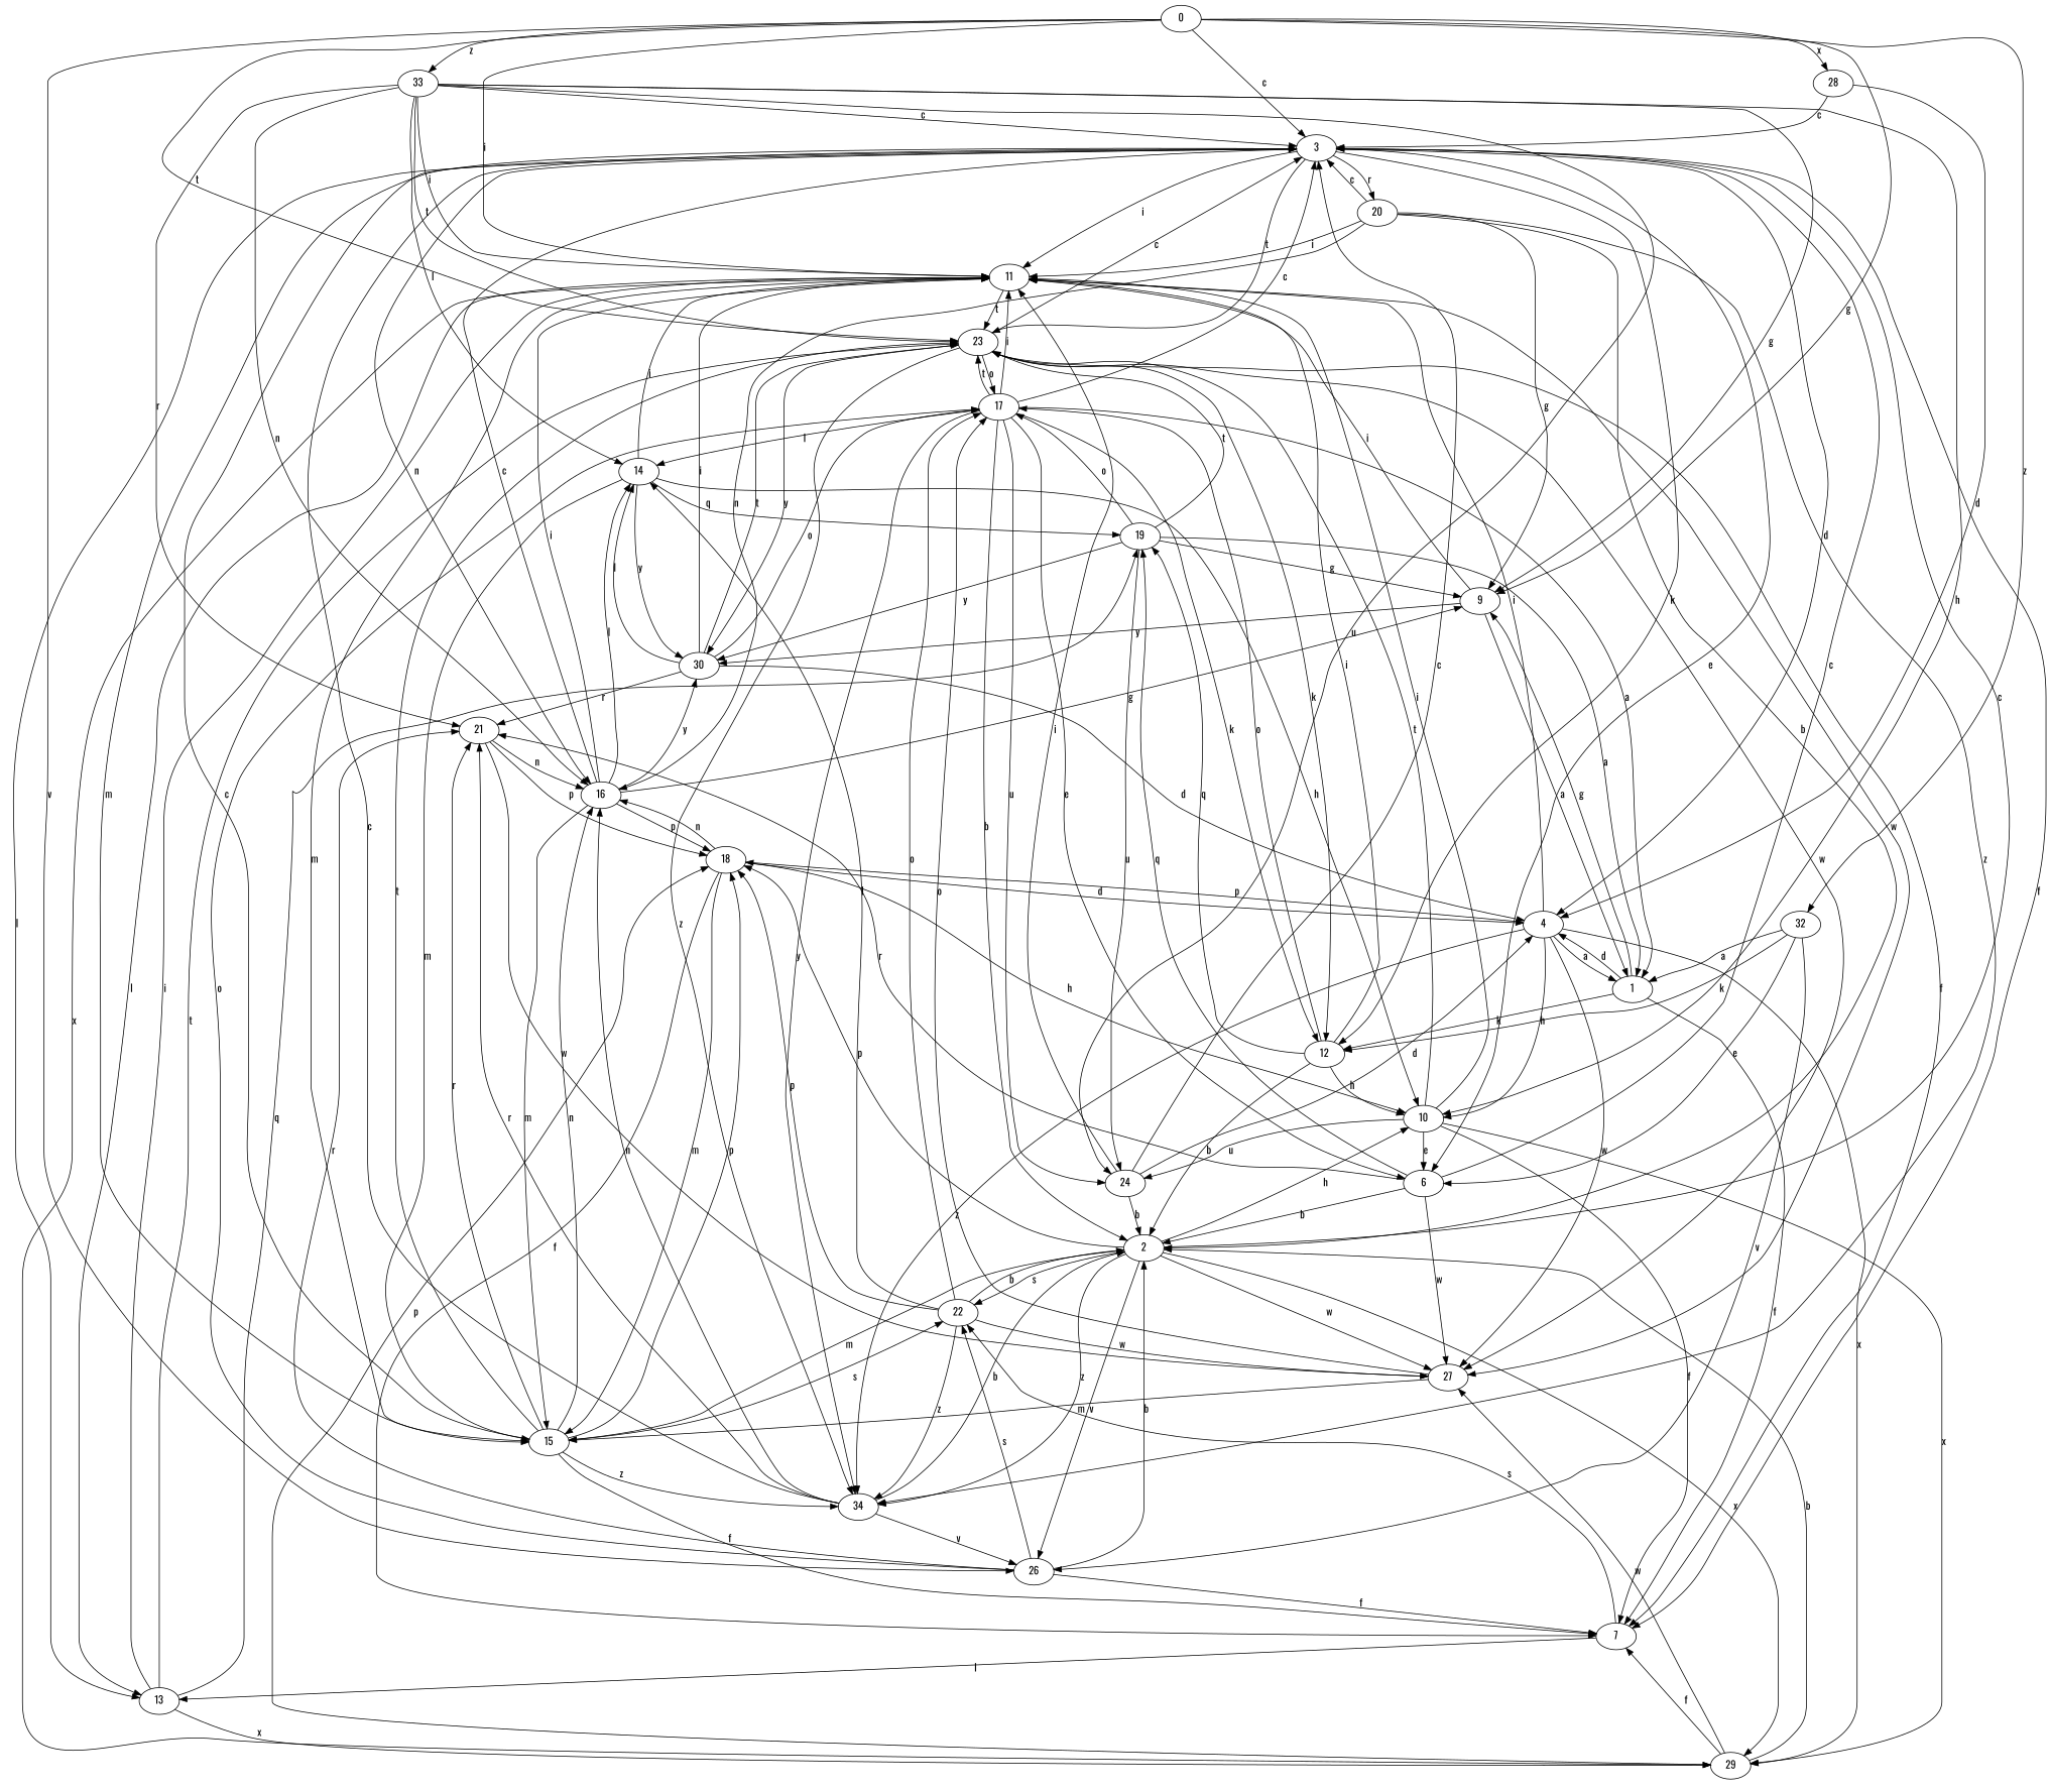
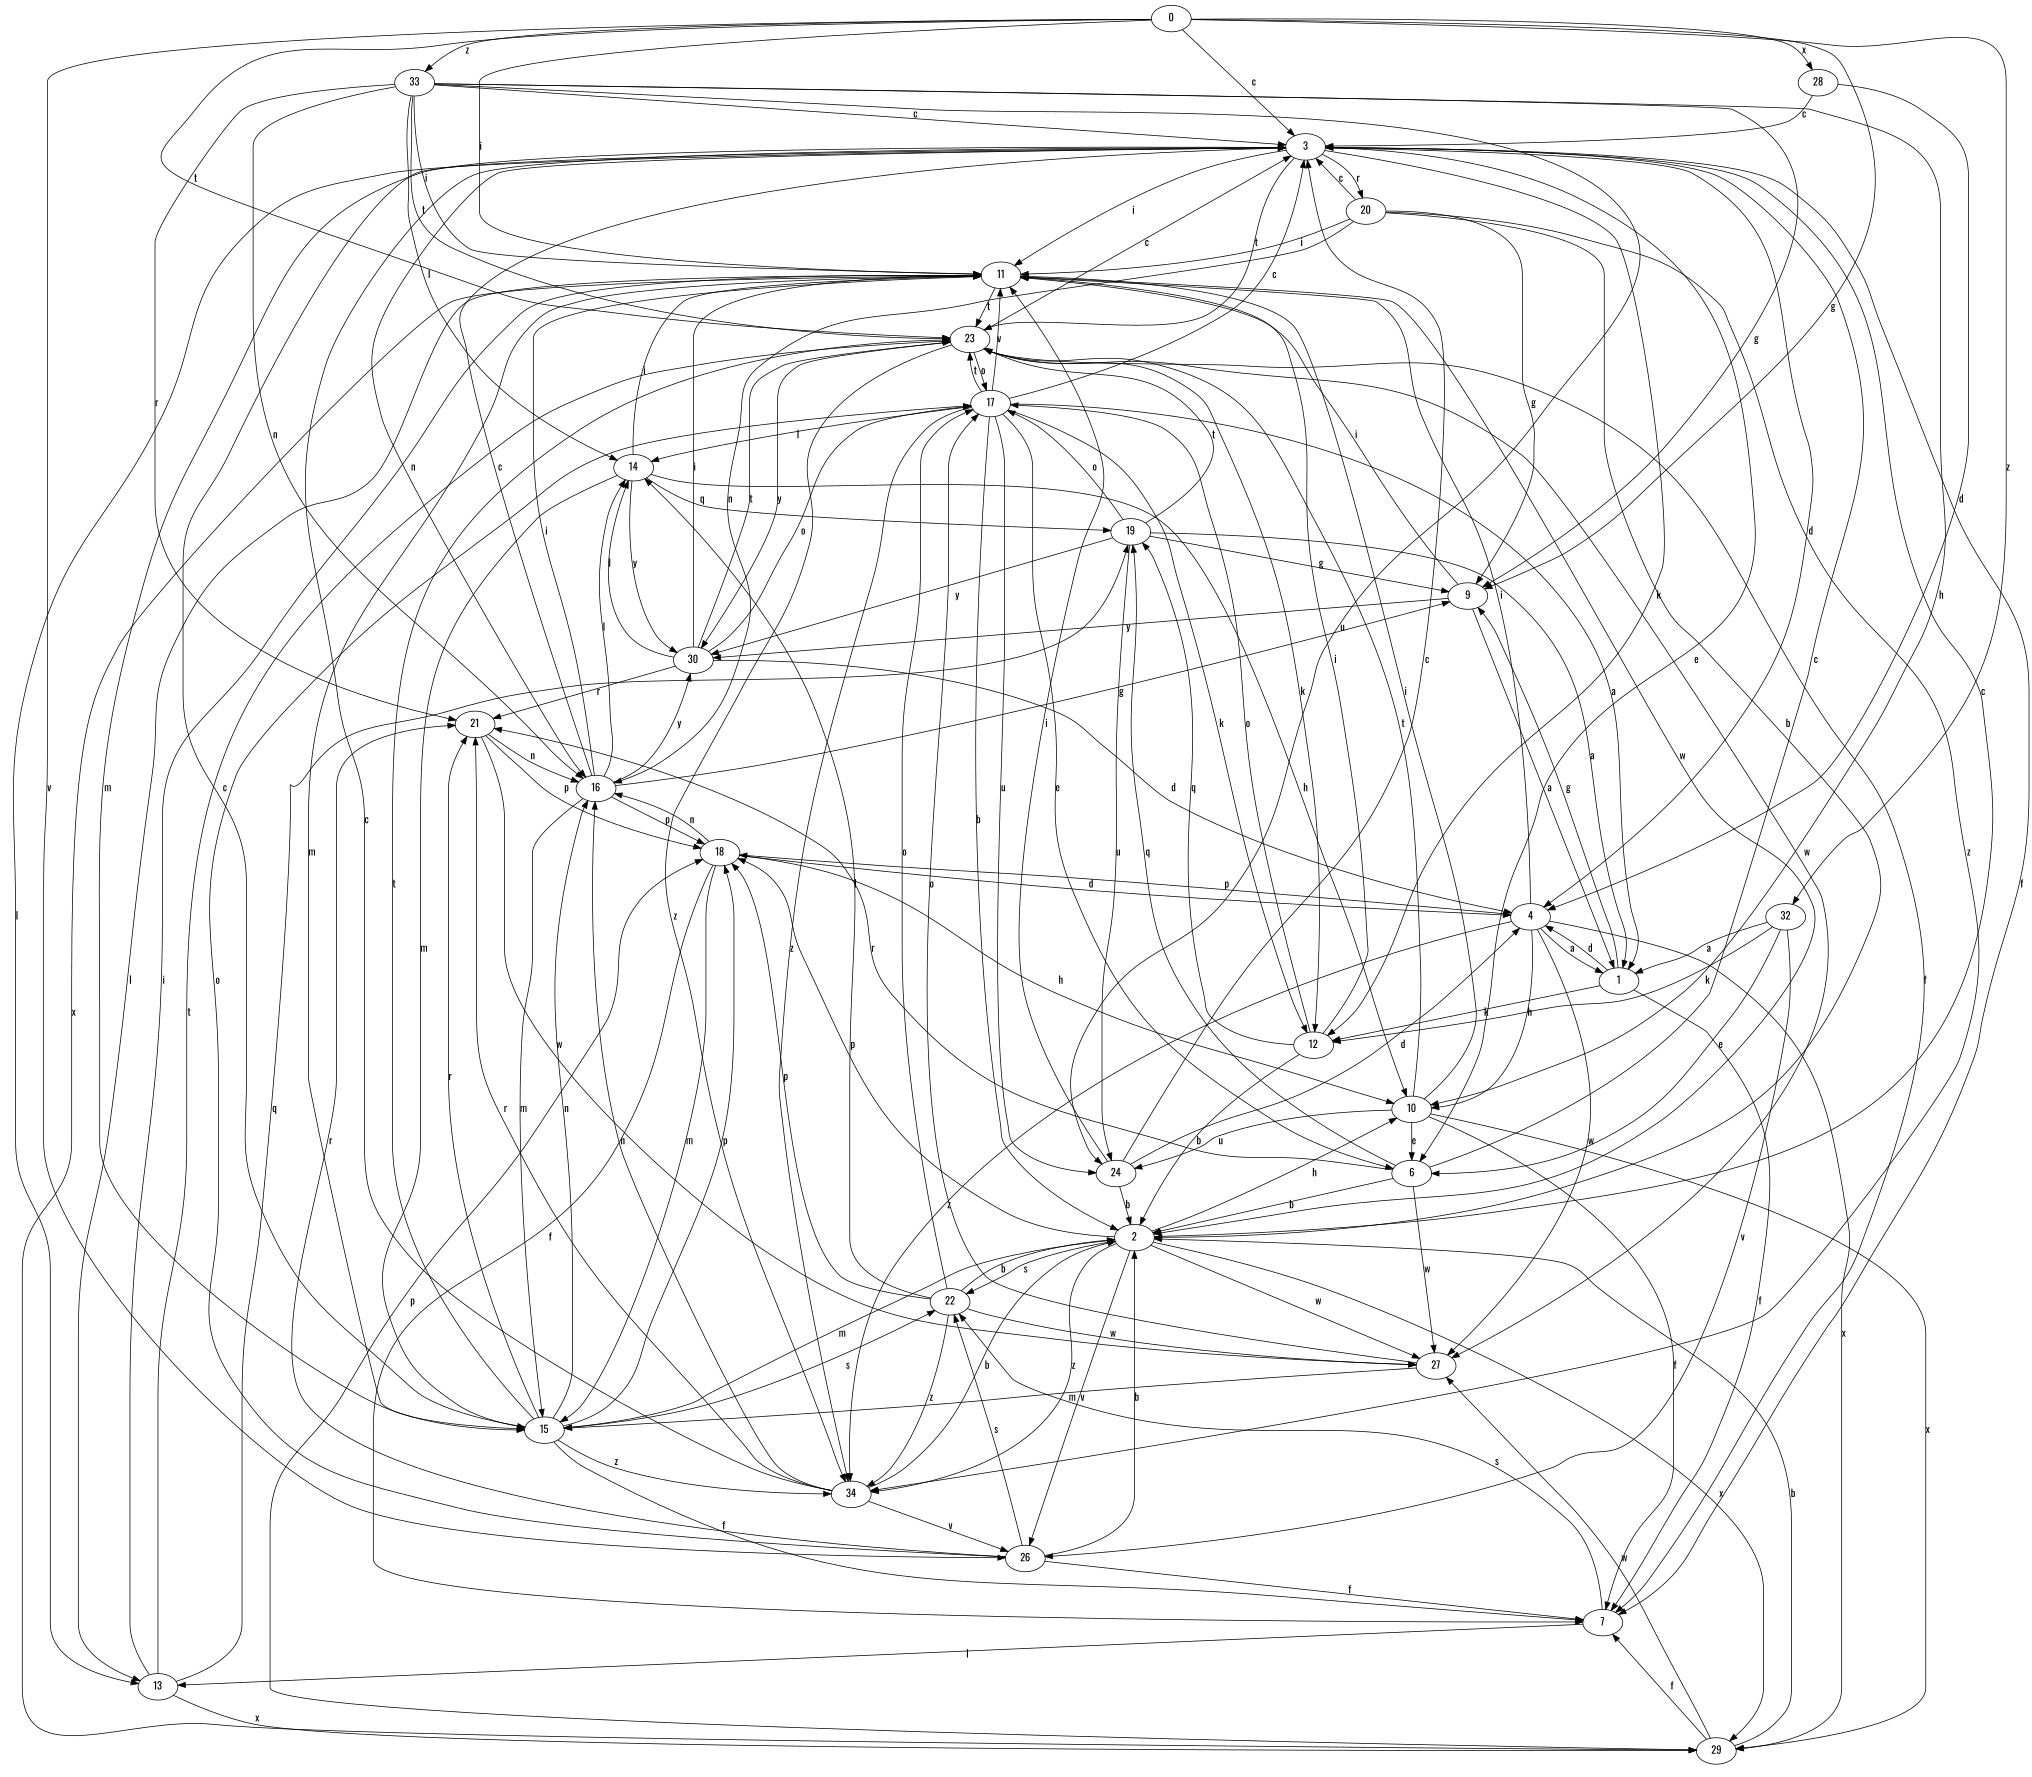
  strict digraph {
    fontname=Oswald
    node [fontname=Oswald]
    edge [fontname=Oswald]
    0
    3
    9
    11
    23
    26
    28
    32
    33
    4
    7
    12
    15
    6
    13
    16
    20
    1
    30
    27
    29
    34
    17
    2
    22
    21
    10
    24
    14
    18
    19
    0 -> 3 [label=c]
    0 -> 9 [label=g]
    0 -> 11 [label=i]
    0 -> 23 [label=t]
    0 -> 26 [label=v]
    0 -> 28 [label=x]
    0 -> 32 [label=z]
    0 -> 33 [label=z]
    3 -> 11 [label=i]
    3 -> 23 [label=t]
    3 -> 4 [label=d]
    3 -> 7 [label=f]
    3 -> 12 [label=k]
    3 -> 15 [label=m]
    3 -> 6 [label=e]
    3 -> 13 [label=l]
    3 -> 16 [label=n]
    3 -> 20 [label=r]
    9 -> 11 [label=i]
    9 -> 1 [label=a]
    9 -> 30 [label=y]
    11 -> 23 [label=t]
    11 -> 15 [label=m]
    11 -> 13 [label=l]
-   11 -> 27 [label=w]
+   11 -> 2 [label=w]
    11 -> 29 [label=x]
    23 -> 3 [label=c]
    23 -> 7 [label=f]
    23 -> 12 [label=k]
    23 -> 30 [label=y]
    23 -> 27 [label=w]
    23 -> 34 [label=z]
    23 -> 17 [label=o]
    26 -> 7 [label=f]
    26 -> 17 [label=o]
    26 -> 2 [label=b]
    26 -> 22 [label=s]
    26 -> 21 [label=r]
    28 -> 3 [label=c]
    28 -> 4 [label=d]
    32 -> 26 [label=v]
    32 -> 12 [label=k]
    32 -> 6 [label=e]
    32 -> 1 [label=a]
    33 -> 3 [label=c]
    33 -> 9 [label=g]
    33 -> 11 [label=i]
    33 -> 23 [label=t]
    33 -> 16 [label=n]
    33 -> 21 [label=r]
    33 -> 10 [label=h]
    33 -> 24 [label=u]
    33 -> 14 [label=l]
    4 -> 11 [label=i]
    4 -> 1 [label=a]
    4 -> 27 [label=w]
    4 -> 29 [label=x]
    4 -> 34 [label=z]
    4 -> 10 [label=h]
    4 -> 18 [label=p]
    7 -> 13 [label=l]
    7 -> 22 [label=s]
    12 -> 11 [label=i]
    12 -> 17 [label=o]
    12 -> 2 [label=b]
-   12 -> 10 [label=h]
    12 -> 19 [label=q]
    15 -> 3 [label=c]
    15 -> 23 [label=t]
    15 -> 7 [label=f]
    15 -> 16 [label=n]
    15 -> 34 [label=z]
    15 -> 22 [label=s]
    15 -> 21 [label=r]
    15 -> 18 [label=p]
    6 -> 3 [label=c]
    6 -> 27 [label=w]
    6 -> 2 [label=b]
    6 -> 21 [label=r]
    6 -> 19 [label=q]
    13 -> 11 [label=i]
    13 -> 23 [label=t]
    13 -> 29 [label=x]
    13 -> 19 [label=q]
    16 -> 3 [label=c]
    16 -> 9 [label=g]
    16 -> 11 [label=i]
    16 -> 15 [label=m]
    16 -> 30 [label=y]
    16 -> 14 [label=l]
    16 -> 18 [label=p]
    20 -> 3 [label=c]
    20 -> 9 [label=g]
    20 -> 11 [label=i]
    20 -> 16 [label=n]
    20 -> 34 [label=z]
    20 -> 2 [label=b]
    1 -> 9 [label=g]
    1 -> 4 [label=d]
    1 -> 7 [label=f]
    1 -> 12 [label=k]
    30 -> 11 [label=i]
    30 -> 23 [label=t]
    30 -> 4 [label=d]
    30 -> 17 [label=o]
    30 -> 21 [label=r]
    30 -> 14 [label=l]
    27 -> 15 [label=m]
    27 -> 17 [label=o]
    29 -> 7 [label=f]
    29 -> 27 [label=w]
    29 -> 2 [label=b]
    29 -> 18 [label=p]
    34 -> 3 [label=c]
    34 -> 26 [label=v]
    34 -> 16 [label=n]
    34 -> 2 [label=b]
    34 -> 21 [label=r]
    17 -> 3 [label=c]
-   17 -> 11 [label=i]
+   17 -> 11 [label=v]
    17 -> 23 [label=t]
    17 -> 12 [label=k]
    17 -> 6 [label=e]
    17 -> 1 [label=a]
-   17 -> 34 [label=y]
+   17 -> 34 [label=z]
    17 -> 2 [label=b]
    17 -> 24 [label=u]
    17 -> 14 [label=l]
    2 -> 3 [label=c]
    2 -> 26 [label=v]
    2 -> 15 [label=m]
    2 -> 27 [label=w]
    2 -> 29 [label=x]
    2 -> 34 [label=z]
    2 -> 22 [label=s]
    2 -> 10 [label=h]
    2 -> 18 [label=p]
    22 -> 27 [label=w]
    22 -> 34 [label=z]
    22 -> 17 [label=o]
    22 -> 2 [label=b]
    22 -> 14 [label=l]
    22 -> 18 [label=p]
    21 -> 16 [label=n]
    21 -> 27 [label=w]
    21 -> 18 [label=p]
    10 -> 11 [label=i]
    10 -> 23 [label=t]
    10 -> 7 [label=f]
    10 -> 6 [label=e]
    10 -> 29 [label=x]
    10 -> 24 [label=u]
    24 -> 3 [label=c]
    24 -> 11 [label=i]
    24 -> 4 [label=d]
    24 -> 2 [label=b]
    14 -> 11 [label=i]
    14 -> 15 [label=m]
    14 -> 30 [label=y]
    14 -> 10 [label=h]
    14 -> 19 [label=q]
    18 -> 4 [label=d]
    18 -> 7 [label=f]
    18 -> 15 [label=m]
    18 -> 16 [label=n]
    18 -> 10 [label=h]
    19 -> 9 [label=g]
    19 -> 23 [label=t]
    19 -> 1 [label=a]
    19 -> 30 [label=y]
    19 -> 17 [label=o]
    19 -> 24 [label=u]
  }
